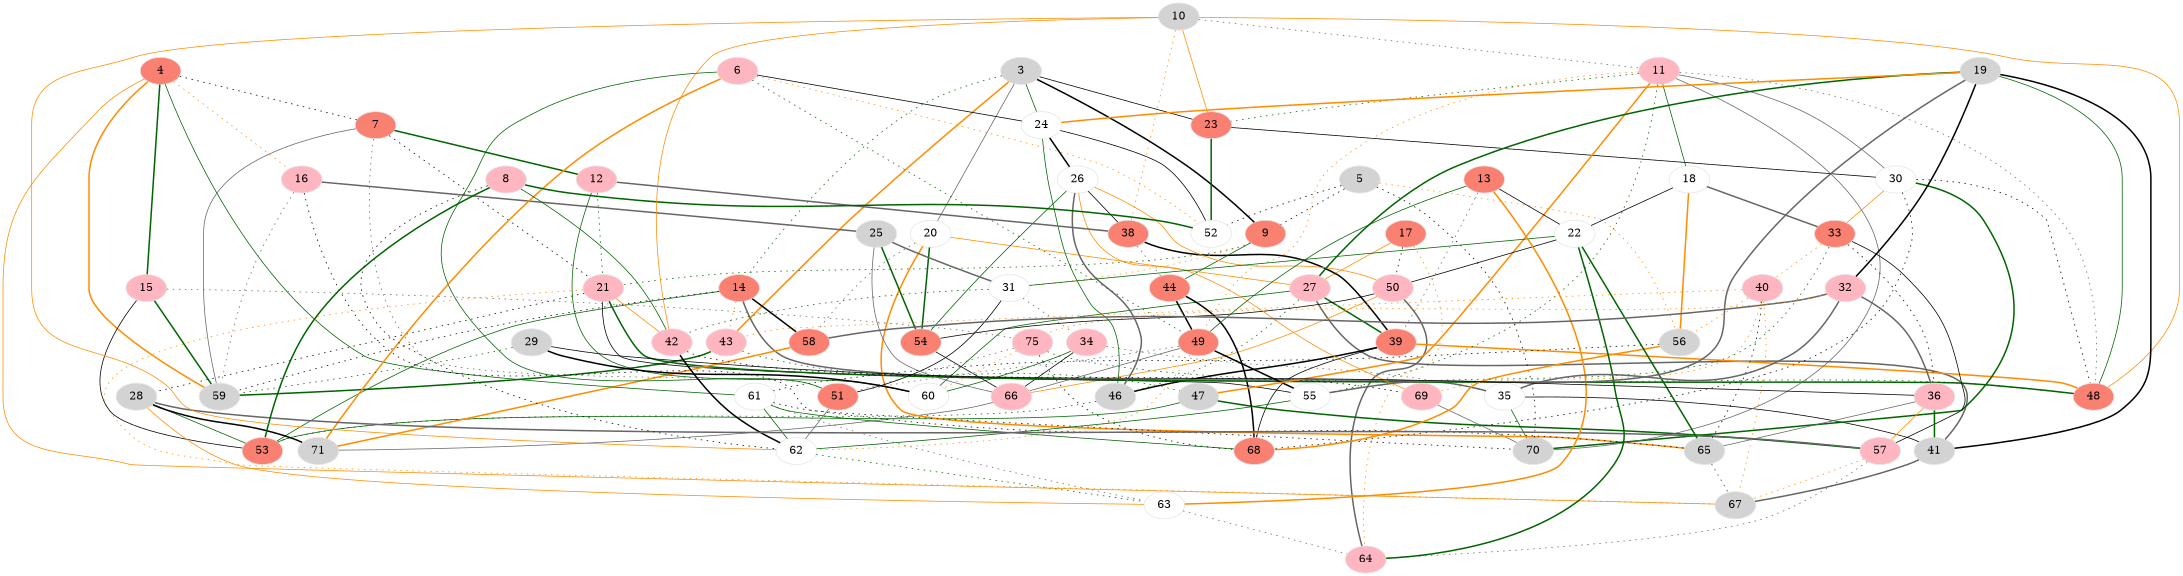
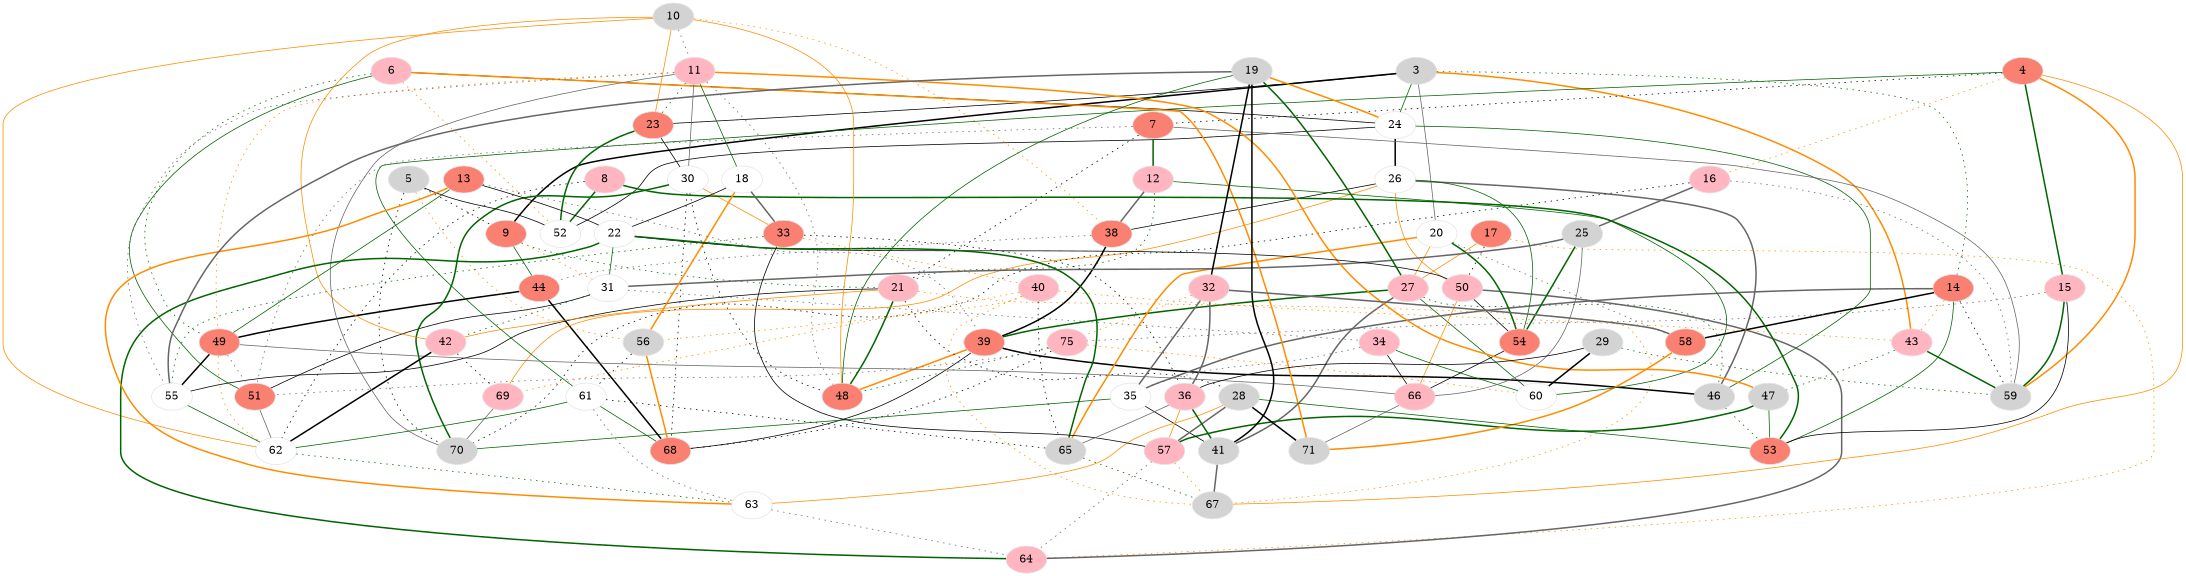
  graph {
    node [color=gray90 fillcolor=lightpink style=filled]
    edge [color=darkgreen style=dotted weight=1.0]
    17 [fillcolor=salmon]
    27
    50
    64
    60 [fillcolor=white]
    39 [fillcolor=salmon]
    41 [fillcolor=lightgrey]
    46 [fillcolor=lightgrey]
    47 [fillcolor=lightgrey]
    53 [fillcolor=salmon]
    57
    34
    35 [fillcolor=white]
    66
    38 [fillcolor=salmon]
    44 [fillcolor=salmon]
    70 [fillcolor=lightgrey]
    69
    3 [fillcolor=lightgrey]
    9 [fillcolor=salmon]
    14 [fillcolor=salmon]
    20 [fillcolor=white]
    23 [fillcolor=salmon]
    24 [fillcolor=white]
    43
    21
    31 [fillcolor=white]
    59 [fillcolor=lightgrey]
    58 [fillcolor=salmon]
    54 [fillcolor=salmon]
    65 [fillcolor=lightgrey]
    52 [fillcolor=white]
    30 [fillcolor=white]
    26 [fillcolor=white]
    4 [fillcolor=salmon]
    7 [fillcolor=salmon]
    15
    16
    61 [fillcolor=white]
    67 [fillcolor=lightgrey]
    51 [fillcolor=salmon]
    12
    n43 [label=75]
    25 [fillcolor=lightgrey]
    62 [fillcolor=white]
    63 [fillcolor=white]
    68 [fillcolor=salmon]
    5 [fillcolor=lightgrey]
    56 [fillcolor=lightgrey]
    6
    49 [fillcolor=salmon]
    71 [fillcolor=lightgrey]
    55 [fillcolor=white]
    42
    48 [fillcolor=salmon]
    28 [fillcolor=lightgrey]
    8
    10 [fillcolor=lightgrey]
    11
    18 [fillcolor=white]
    22 [fillcolor=white]
    33 [fillcolor=salmon]
    13 [fillcolor=salmon]
    36
    40
    19 [fillcolor=lightgrey]
    32
    29 [fillcolor=lightgrey]
    17 -- 27 [color=darkorange style=solid weight=2.0]
    17 -- 50 [color=black]
    17 -- 64 [color=darkorange]
    27 -- 60 [style=solid]
    27 -- 39 [style=bold]
    27 -- 41 [color=gray40 style=bold]
    27 -- 46 [weight=2.0]
    50 -- 64 [color=gray40 style=bold]
    50 -- 66 [color=darkorange style=solid]
    50 -- 54 [color=black style=solid]
    39 -- 46 [color=black style=bold]
    39 -- 68 [color=black style=solid]
    39 -- 48 [color=darkorange style=bold]
    41 -- 67 [color=gray40 style=bold]
    46 -- 53
    47 -- 53 [style=solid]
    47 -- 57 [style=bold]
    57 -- 64 [color=gray40]
    57 -- 67 [color=darkorange]
    34 -- 60 [style=solid]
    34 -- 35 [color=gray40]
    34 -- 66 [color=black style=solid]
    35 -- 41 [color=black style=solid weight=2.0]
    35 -- 70 [style=solid]
    66 -- 71 [color=gray40 style=solid]
    38 -- 39 [color=black style=bold]
    38 -- 44 [color=gray40]
    44 -- 68 [color=black style=bold]
    44 -- 49 [color=black style=bold]
    69 -- 70 [color=gray40 style=solid]
    3 -- 9 [color=black style=bold]
    3 -- 14
    3 -- 20 [color=gray40 style=solid]
    3 -- 23 [color=black style=solid]
    3 -- 24 [style=solid]
    3 -- 43 [color=darkorange style=bold]
    9 -- 44 [style=solid]
    9 -- 21
    9 -- 31 [color=darkorange]
    14 -- 53 [style=solid]
    14 -- 35 [color=gray40 style=bold]
    14 -- 43 [color=darkorange]
    14 -- 59 [color=black]
    14 -- 58 [color=black style=bold]
    20 -- 27 [color=darkorange style=solid]
    20 -- 58 [color=gray40]
    20 -- 54 [style=bold weight=2.0]
    20 -- 65 [color=darkorange style=bold]
    23 -- 52 [style=bold weight=2.0]
    23 -- 30 [color=black style=solid]
    24 -- 46 [style=solid]
    24 -- 52 [color=black style=solid]
    24 -- 26 [color=black style=bold]
    43 -- 47
    43 -- 59 [style=bold weight=2.0]
    21 -- 67 [color=darkorange]
    21 -- 55 [color=black style=solid]
    21 -- 42 [color=darkorange style=solid]
    21 -- 48 [style=bold]
    21 -- 28 [color=black]
    31 -- 34 [color=gray40]
    31 -- 51 [color=black style=solid]
    31 -- 42
    58 -- 71 [color=darkorange style=bold]
    54 -- 66 [color=black style=solid]
    65 -- 67
    30 -- 70 [style=bold]
    30 -- 68 [color=black]
    30 -- 48 [color=black]
    30 -- 33 [color=darkorange style=solid]
    26 -- 50 [color=darkorange style=solid]
    26 -- 46 [color=gray40 style=bold]
    26 -- 38 [color=black style=solid]
    26 -- 69 [color=darkorange style=solid]
    26 -- 54 [style=solid]
    4 -- 59 [color=darkorange style=bold]
    4 -- 7 [color=black]
    4 -- 15 [style=bold]
    4 -- 16 [color=darkorange]
    4 -- 61 [style=solid]
    4 -- 67 [color=darkorange style=solid]
    7 -- 21 [color=black]
    7 -- 59 [color=gray40 style=solid weight=2.0]
    7 -- 51 [color=gray40]
    7 -- 12 [style=bold]
    15 -- 53 [color=black style=solid]
    15 -- 59 [style=bold]
    15 -- n43 [color=gray40]
    16 -- 70 [color=black]
    16 -- 59 [color=gray40]
    16 -- 25 [color=gray40 style=bold]
    61 -- 65 [color=black]
    61 -- 62 [style=solid]
    61 -- 63 [color=gray40]
    61 -- 68 [style=solid]
    51 -- 62 [color=gray40 style=solid]
    12 -- 60 [style=solid]
    12 -- 38 [color=gray40 style=bold]
    12 -- 21
    n43 -- 60 [color=darkorange]
    n43 -- 51 [color=gray40]
    n43 -- 68 [color=black]
    n43 -- 48
    25 -- 66 [color=gray40 style=solid]
    25 -- 31 [color=gray40 style=bold]
    25 -- 54 [style=bold]
    62 -- 63
    63 -- 64 [color=gray40 weight=2.0]
    5 -- 70 [color=black]
    5 -- 9 [color=black]
-   5 -- 52 [color=black]
+   5 -- 52 [color=black style=solid]
    5 -- 56 [color=darkorange]
    56 -- 61 [color=black]
    56 -- 68 [color=darkorange style=bold]
    6 -- 24 [color=black style=solid]
    6 -- 52 [color=darkorange]
    6 -- 51 [style=solid]
    6 -- 49
    6 -- 71 [color=darkorange style=bold weight=2.0]
    49 -- 66 [color=gray40 style=solid]
    49 -- 51 [color=gray40]
    49 -- 62 [color=darkorange]
    49 -- 55 [color=black style=bold]
    55 -- 62 [style=solid]
    42 -- 69 [color=black]
    42 -- 62 [color=black style=bold]
    28 -- 53 [style=solid]
    28 -- 57 [color=gray40 style=bold]
    28 -- 63 [color=darkorange style=solid]
    28 -- 71 [color=black style=bold weight=2.0]
    8 -- 53 [style=bold]
    8 -- 52 [style=bold]
    8 -- 62 [color=black]
-   8 -- 42 [style=solid]
    10 -- 38 [color=darkorange]
    10 -- 23 [color=darkorange style=solid]
    10 -- 62 [color=darkorange style=solid]
    10 -- 42 [color=darkorange style=solid]
    10 -- 48 [color=darkorange style=solid]
    10 -- 11 [color=gray40]
    11 -- 47 [color=darkorange style=bold]
    11 -- 70 [color=gray40 style=solid]
    11 -- 23
    11 -- 30 [color=gray40 style=solid]
    11 -- 49 [color=darkorange]
-   11 -- 55
+   11 -- 55 [color=gray40]
    11 -- 48 [color=gray40 weight=2.0]
    11 -- 18 [style=solid]
    18 -- 56 [color=darkorange style=bold]
    18 -- 22 [color=black style=solid]
    18 -- 33 [color=gray40 style=bold]
    22 -- 50 [color=black style=solid]
    22 -- 64 [style=bold]
    22 -- 31 [style=solid]
    22 -- 65 [style=bold]
    33 -- 57 [color=black style=solid]
    33 -- 55
    33 -- 36 [color=black]
    33 -- 40 [color=darkorange]
    13 -- 39 [color=gray40]
    13 -- 63 [color=darkorange style=bold]
    13 -- 49 [style=solid]
    13 -- 22 [color=black style=solid]
    36 -- 41 [style=bold]
    36 -- 57 [color=darkorange style=solid]
    36 -- 65 [color=gray40 style=solid]
    40 -- 69 [color=darkorange weight=2.0]
    40 -- 43 [color=darkorange]
    40 -- 65 [color=black]
    40 -- 67 [color=darkorange]
    40 -- 56 [color=darkorange weight=2.0]
    19 -- 27 [style=bold]
    19 -- 41 [color=black style=bold]
    19 -- 24 [color=darkorange style=bold]
    19 -- 55 [color=gray40 style=bold]
    19 -- 48 [style=solid]
    19 -- 32 [color=black style=bold]
    32 -- 35 [color=gray40 style=bold]
    32 -- 58 [color=gray40 style=bold]
    32 -- n43 [color=darkorange]
    32 -- 36 [color=gray40 style=bold]
    29 -- 60 [color=black style=bold weight=2.0]
    29 -- 59
    29 -- 36 [color=black style=solid]
  }
